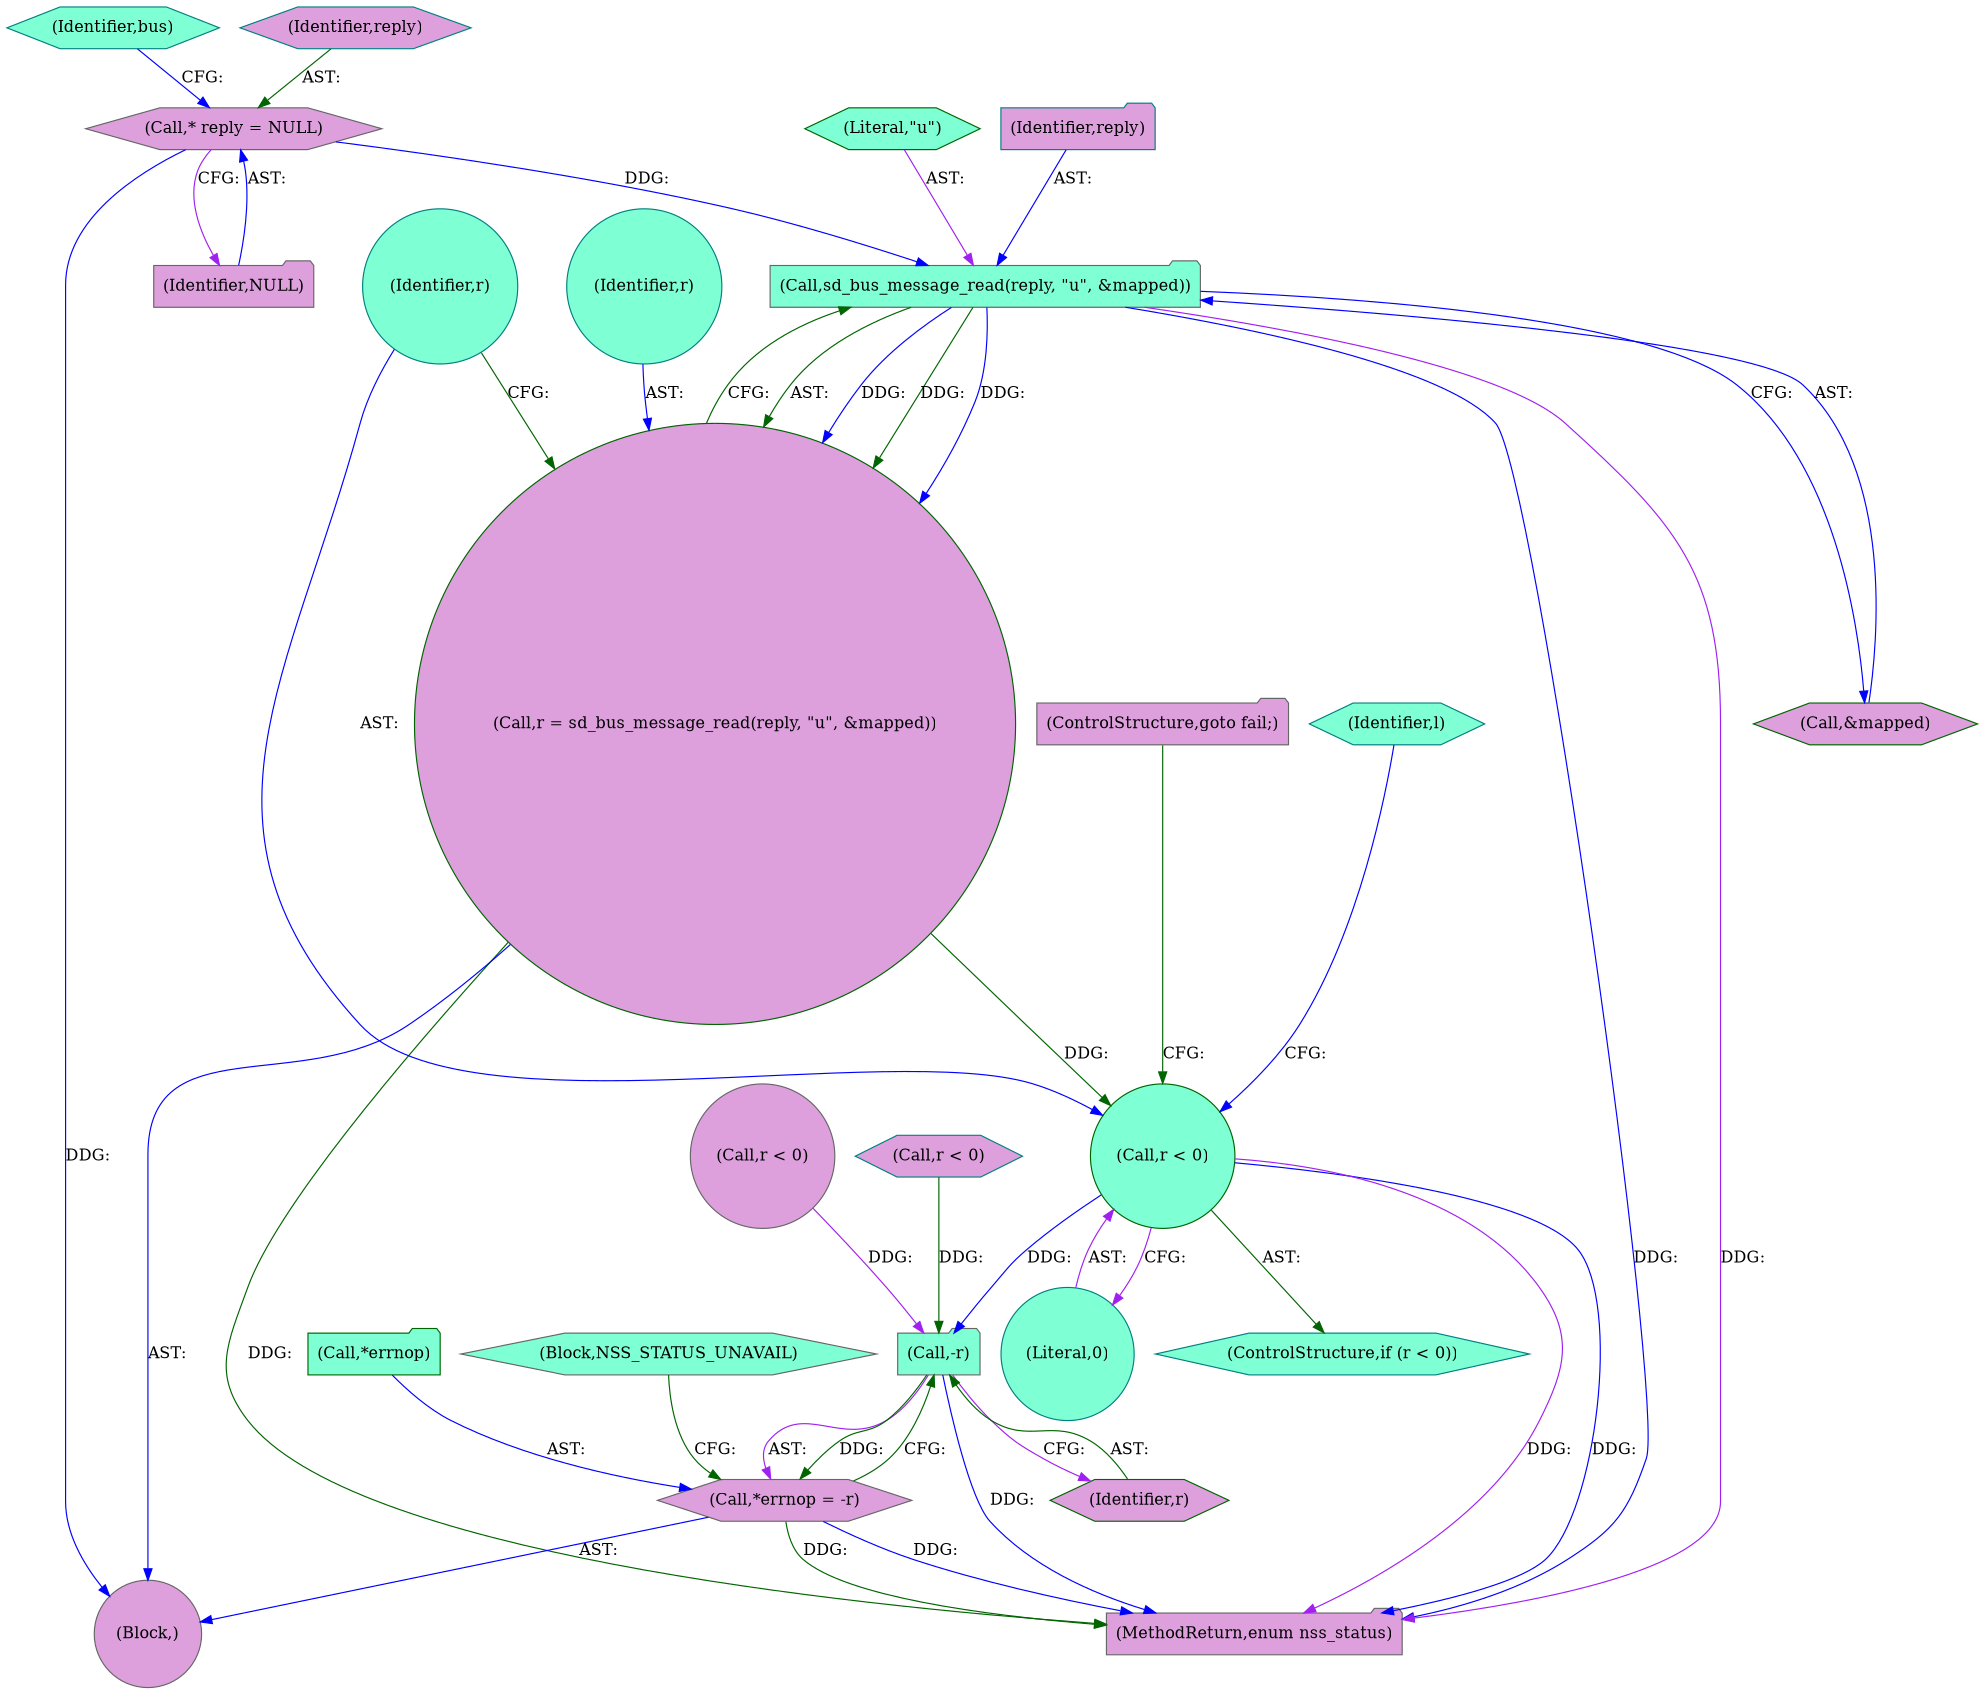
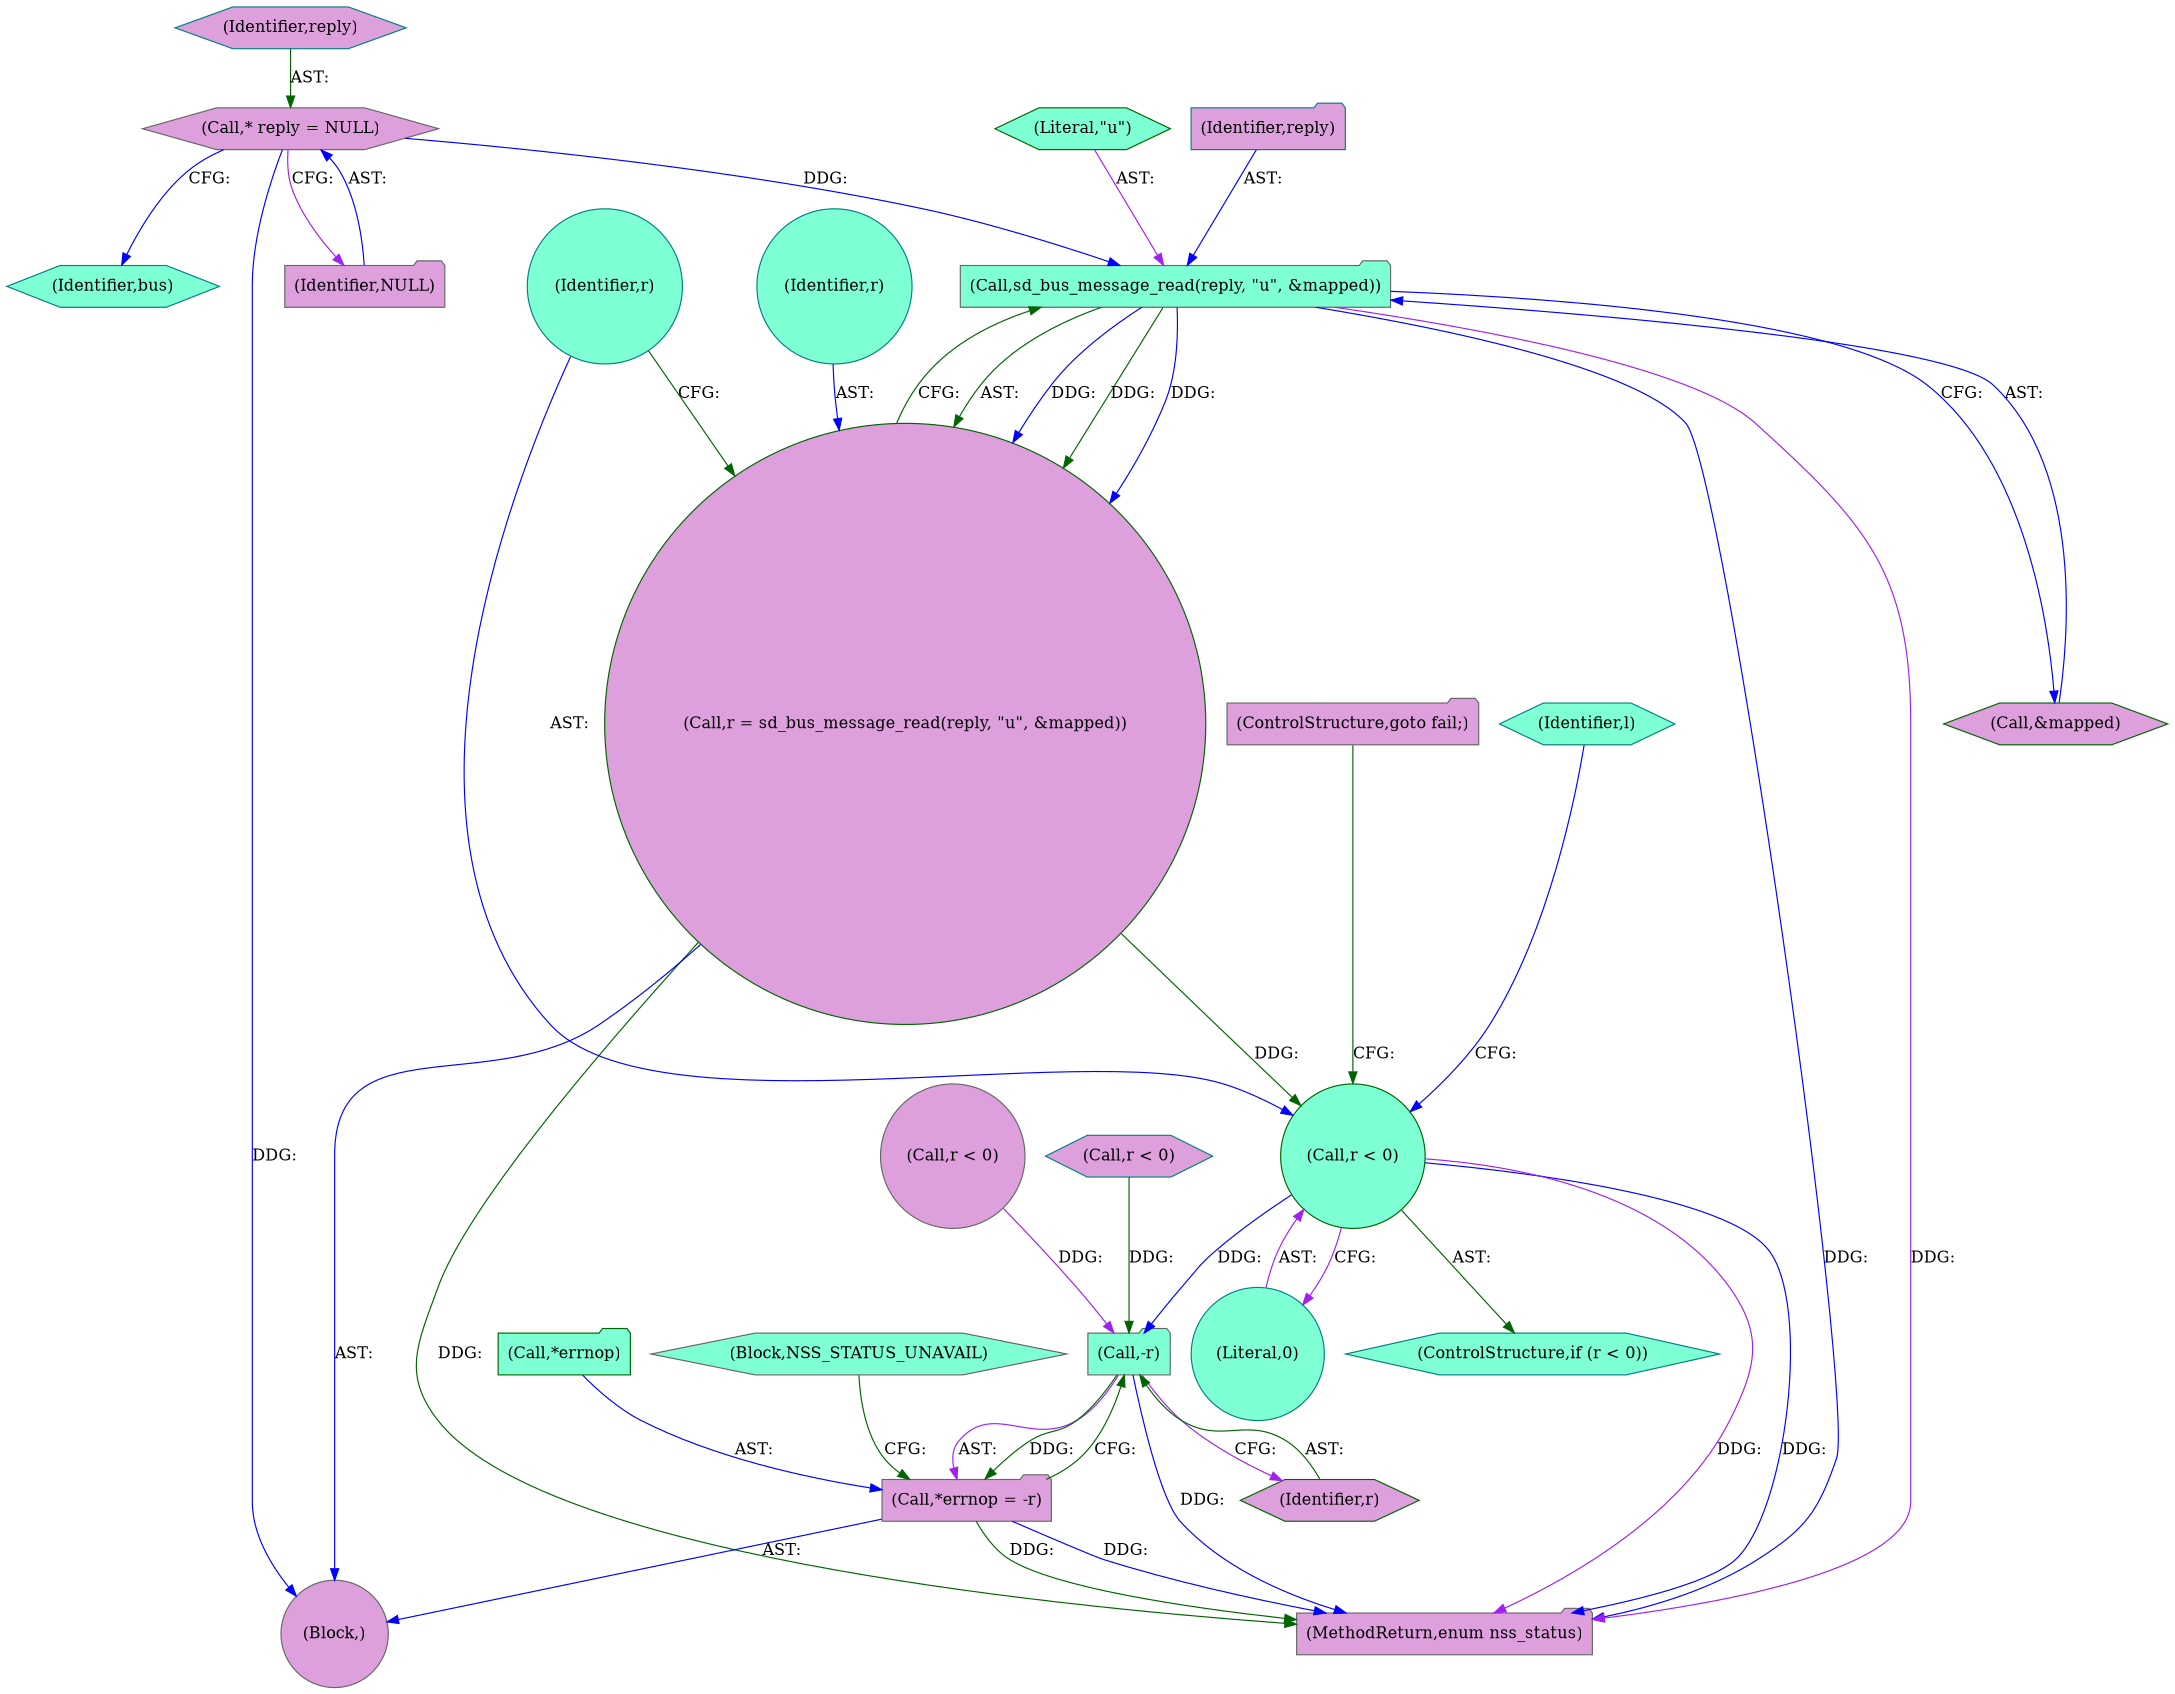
  digraph {
    node [color=gray40 fillcolor=plum shape=hexagon style=filled]
    edge [color=blue]
    n1 [fillcolor=aquamarine label="(Call,sd_bus_message_read(reply, \"u\", &mapped))" shape=folder]
    n2 [color=darkgreen label="(Call,r = sd_bus_message_read(reply, \"u\", &mapped))" shape=circle]
    n3 [color=darkgreen label="(Call,&mapped)"]
    n4 [label="(MethodReturn,enum nss_status)" shape=folder]
    n5 [label="(Block,)" shape=circle]
    n6 [color=darkgreen fillcolor=aquamarine label="(Call,r < 0)" shape=circle]
    n7 [label="(Call,* reply = NULL)"]
    n8 [label="(Identifier,NULL)" shape=folder]
    n9 [fillcolor=aquamarine label="(Call,-r)" shape=folder]
    n10 [color=teal fillcolor=aquamarine label="(Literal,0)" shape=circle]
    n11 [color=teal fillcolor=aquamarine label="(ControlStructure,if (r < 0))"]
-   n12 [label="(Call,*errnop = -r)"]
+   n12 [label="(Call,*errnop = -r)" shape=folder]
    n13 [color=darkgreen label="(Identifier,r)"]
    n14 [color=teal fillcolor=aquamarine label="(Identifier,bus)"]
    n15 [fillcolor=aquamarine label="(Block,NSS_STATUS_UNAVAIL)"]
    n16 [color=teal fillcolor=aquamarine label="(Identifier,r)" shape=circle]
    n17 [color=teal fillcolor=aquamarine label="(Identifier,l)"]
    n18 [color=darkgreen fillcolor=aquamarine label="(Literal,\"u\")"]
    n19 [label="(Call,r < 0)" shape=circle]
    n20 [color=teal label="(Identifier,reply)" shape=folder]
    n21 [color=teal label="(Identifier,reply)"]
    n22 [color=darkgreen fillcolor=aquamarine label="(Call,*errnop)" shape=folder]
    n23 [color=teal fillcolor=aquamarine label="(Identifier,r)" shape=circle]
    n24 [label="(ControlStructure,goto fail;)" shape=folder]
    n25 [color=teal label="(Call,r < 0)"]
    n1 -> n2 [color=darkgreen label="AST: "]
    n1 -> n2 [label="DDG: "]
    n1 -> n2 [color=darkgreen label="DDG: "]
    n1 -> n2 [label="DDG: "]
    n1 -> n3 [label="CFG: "]
    n1 -> n4 [label="DDG: "]
    n1 -> n4 [color=purple label="DDG: "]
    n2 -> n1 [color=darkgreen label="CFG: "]
    n2 -> n4 [color=darkgreen label="DDG: "]
    n2 -> n5 [label="AST: "]
    n2 -> n6 [color=darkgreen label="DDG: "]
    n3 -> n1 [label="AST: "]
    n6 -> n4 [label="DDG: "]
    n6 -> n4 [color=purple label="DDG: "]
    n6 -> n9 [label="DDG: "]
    n6 -> n10 [color=purple label="CFG: "]
    n6 -> n11 [color=darkgreen label="AST: "]
    n7 -> n1 [label="DDG: "]
    n7 -> n5 [label="DDG: "]
    n7 -> n8 [color=purple label="CFG: "]
    n8 -> n7 [label="AST: "]
    n9 -> n4 [label="DDG: "]
    n9 -> n12 [color=purple label="AST: "]
    n9 -> n12 [color=darkgreen label="DDG: "]
    n9 -> n13 [color=purple label="CFG: "]
    n10 -> n6 [color=purple label="AST: "]
    n12 -> n4 [color=darkgreen label="DDG: "]
    n12 -> n4 [label="DDG: "]
    n12 -> n5 [label="AST: "]
    n12 -> n9 [color=darkgreen label="CFG: "]
    n13 -> n9 [color=darkgreen label="AST: "]
-   n14 -> n7 [label="CFG: "]
+   n7 -> n14 [label="CFG: "]
    n15 -> n12 [color=darkgreen label="CFG: "]
    n16 -> n2 [label="AST: "]
    n17 -> n6 [label="CFG: "]
    n18 -> n1 [color=purple label="AST: "]
    n19 -> n9 [color=purple label="DDG: "]
    n20 -> n1 [label="AST: "]
    n21 -> n7 [color=darkgreen label="AST: "]
    n22 -> n12 [label="AST: "]
    n23 -> n2 [color=darkgreen label="CFG: "]
    n23 -> n6 [label="AST: "]
    n24 -> n6 [color=darkgreen label="CFG: "]
    n25 -> n9 [color=darkgreen label="DDG: "]
  }
